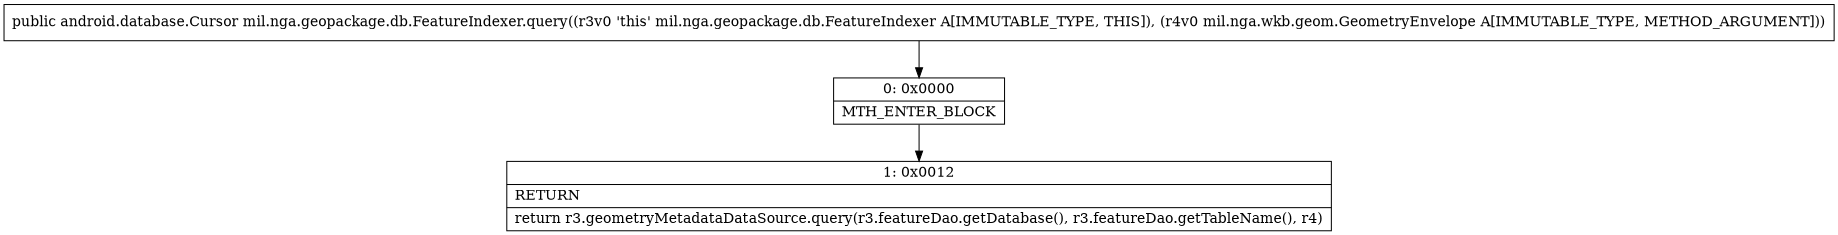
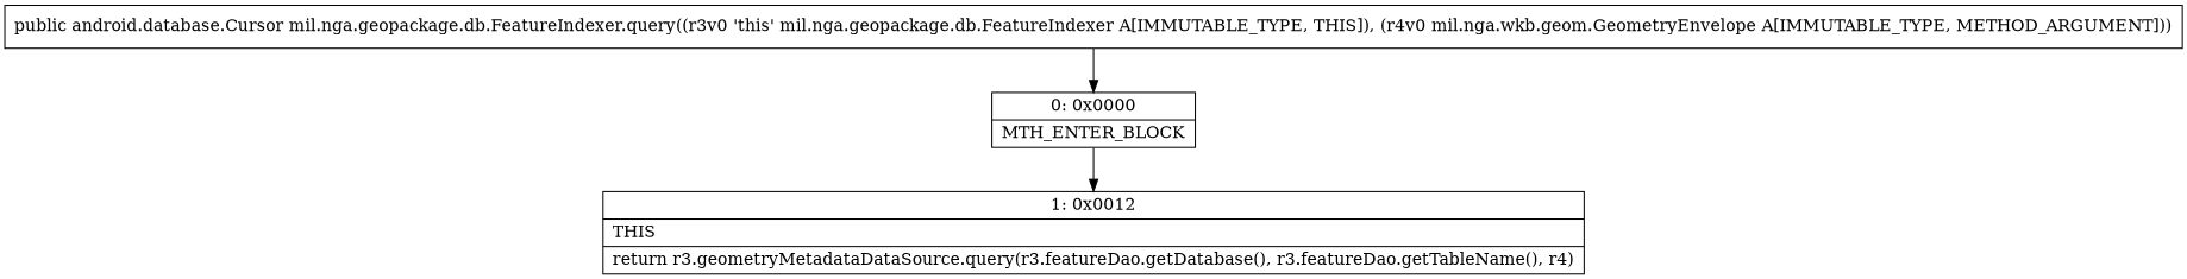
  digraph {
    node [shape=record]
    n1 [label="{0\:\ 0x0000|MTH_ENTER_BLOCK\l}"]
-   n2 [label="{1\:\ 0x0012|RETURN\l|return r3.geometryMetadataDataSource.query(r3.featureDao.getDatabase(), r3.featureDao.getTableName(), r4)\l}"]
+   n2 [label="{1\:\ 0x0012|THIS\l|return r3.geometryMetadataDataSource.query(r3.featureDao.getDatabase(), r3.featureDao.getTableName(), r4)\l}"]
    n3 [label="{public android.database.Cursor mil.nga.geopackage.db.FeatureIndexer.query((r3v0 'this' mil.nga.geopackage.db.FeatureIndexer A[IMMUTABLE_TYPE, THIS]), (r4v0 mil.nga.wkb.geom.GeometryEnvelope A[IMMUTABLE_TYPE, METHOD_ARGUMENT])) }"]
    n1 -> n2
    n3 -> n1
  }
